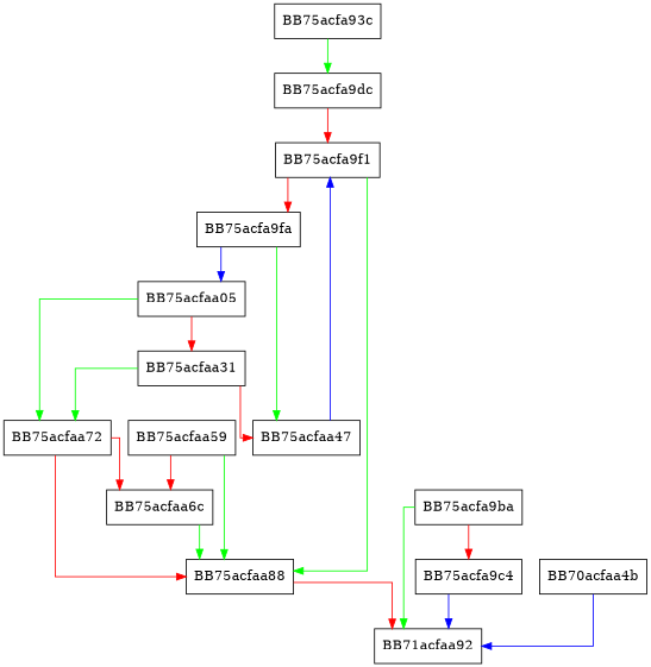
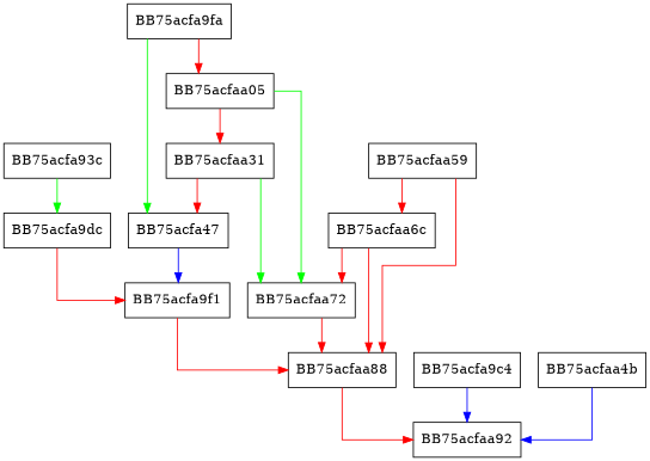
  digraph {
    splines=ortho
    node [shape=box]
    edge [color=red]
    BB75acfa93c
    BB75acfa9dc
    BB75acfa9f1
    BB75acfaa88
    BB75acfa9fa
-   BB75acfa9ba
-   BB75acfaa92 [label=BB71acfaa92]
+   BB75acfaa92
    BB75acfa9c4
-   BB75acfaa47
+   BB75acfaa47 [label=BB75acfa47]
    BB75acfaa05
    BB75acfaa31
    BB75acfaa72
    BB75acfaa59
    BB75acfaa6c
-   BB75acfaa4b [label=BB70acfaa4b]
+   BB75acfaa4b
    BB75acfa93c -> BB75acfa9dc [color=green]
    BB75acfa9dc -> BB75acfa9f1
-   BB75acfa9f1 -> BB75acfaa88 [color=green]
-   BB75acfa9f1 -> BB75acfa9fa
+   BB75acfa9f1 -> BB75acfaa88
    BB75acfaa88 -> BB75acfaa92
    BB75acfa9fa -> BB75acfaa47 [color=green]
-   BB75acfa9fa -> BB75acfaa05 [color=blue]
-   BB75acfa9ba -> BB75acfaa92 [color=green]
-   BB75acfa9ba -> BB75acfa9c4
+   BB75acfa9fa -> BB75acfaa05
    BB75acfa9c4 -> BB75acfaa92 [color=blue]
    BB75acfaa47 -> BB75acfa9f1 [color=blue]
    BB75acfaa05 -> BB75acfaa31
    BB75acfaa05 -> BB75acfaa72 [color=green]
    BB75acfaa31 -> BB75acfaa47
    BB75acfaa31 -> BB75acfaa72 [color=green]
    BB75acfaa72 -> BB75acfaa88
-   BB75acfaa59 -> BB75acfaa88 [color=green]
+   BB75acfaa59 -> BB75acfaa88
    BB75acfaa59 -> BB75acfaa6c
-   BB75acfaa6c -> BB75acfaa88 [color=green]
-   BB75acfaa72 -> BB75acfaa6c
+   BB75acfaa6c -> BB75acfaa88
+   BB75acfaa6c -> BB75acfaa72
    BB75acfaa4b -> BB75acfaa92 [color=blue]
  }
